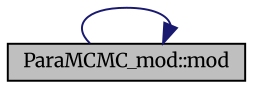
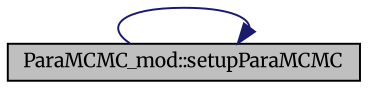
  digraph {
    rankdir=LR
    fontname=Merriweather
-   n1 [color=black fillcolor=grey75 fontcolor=black fontname=Merriweather fontsize=10 height=0.2 label="ParaMCMC_mod::mod" shape=record style=filled width=0.4]
+   n1 [color=black fillcolor=grey75 fontcolor=black fontname=Merriweather fontsize=10 height=0.2 label="ParaMCMC_mod::setupParaMCMC" shape=record style=filled width=0.4]
    n1 -> n1 [color=midnightblue fontname=Merriweather fontsize=10 labelfontname=Helvetica labelfontsize=10 style=solid]
  }
